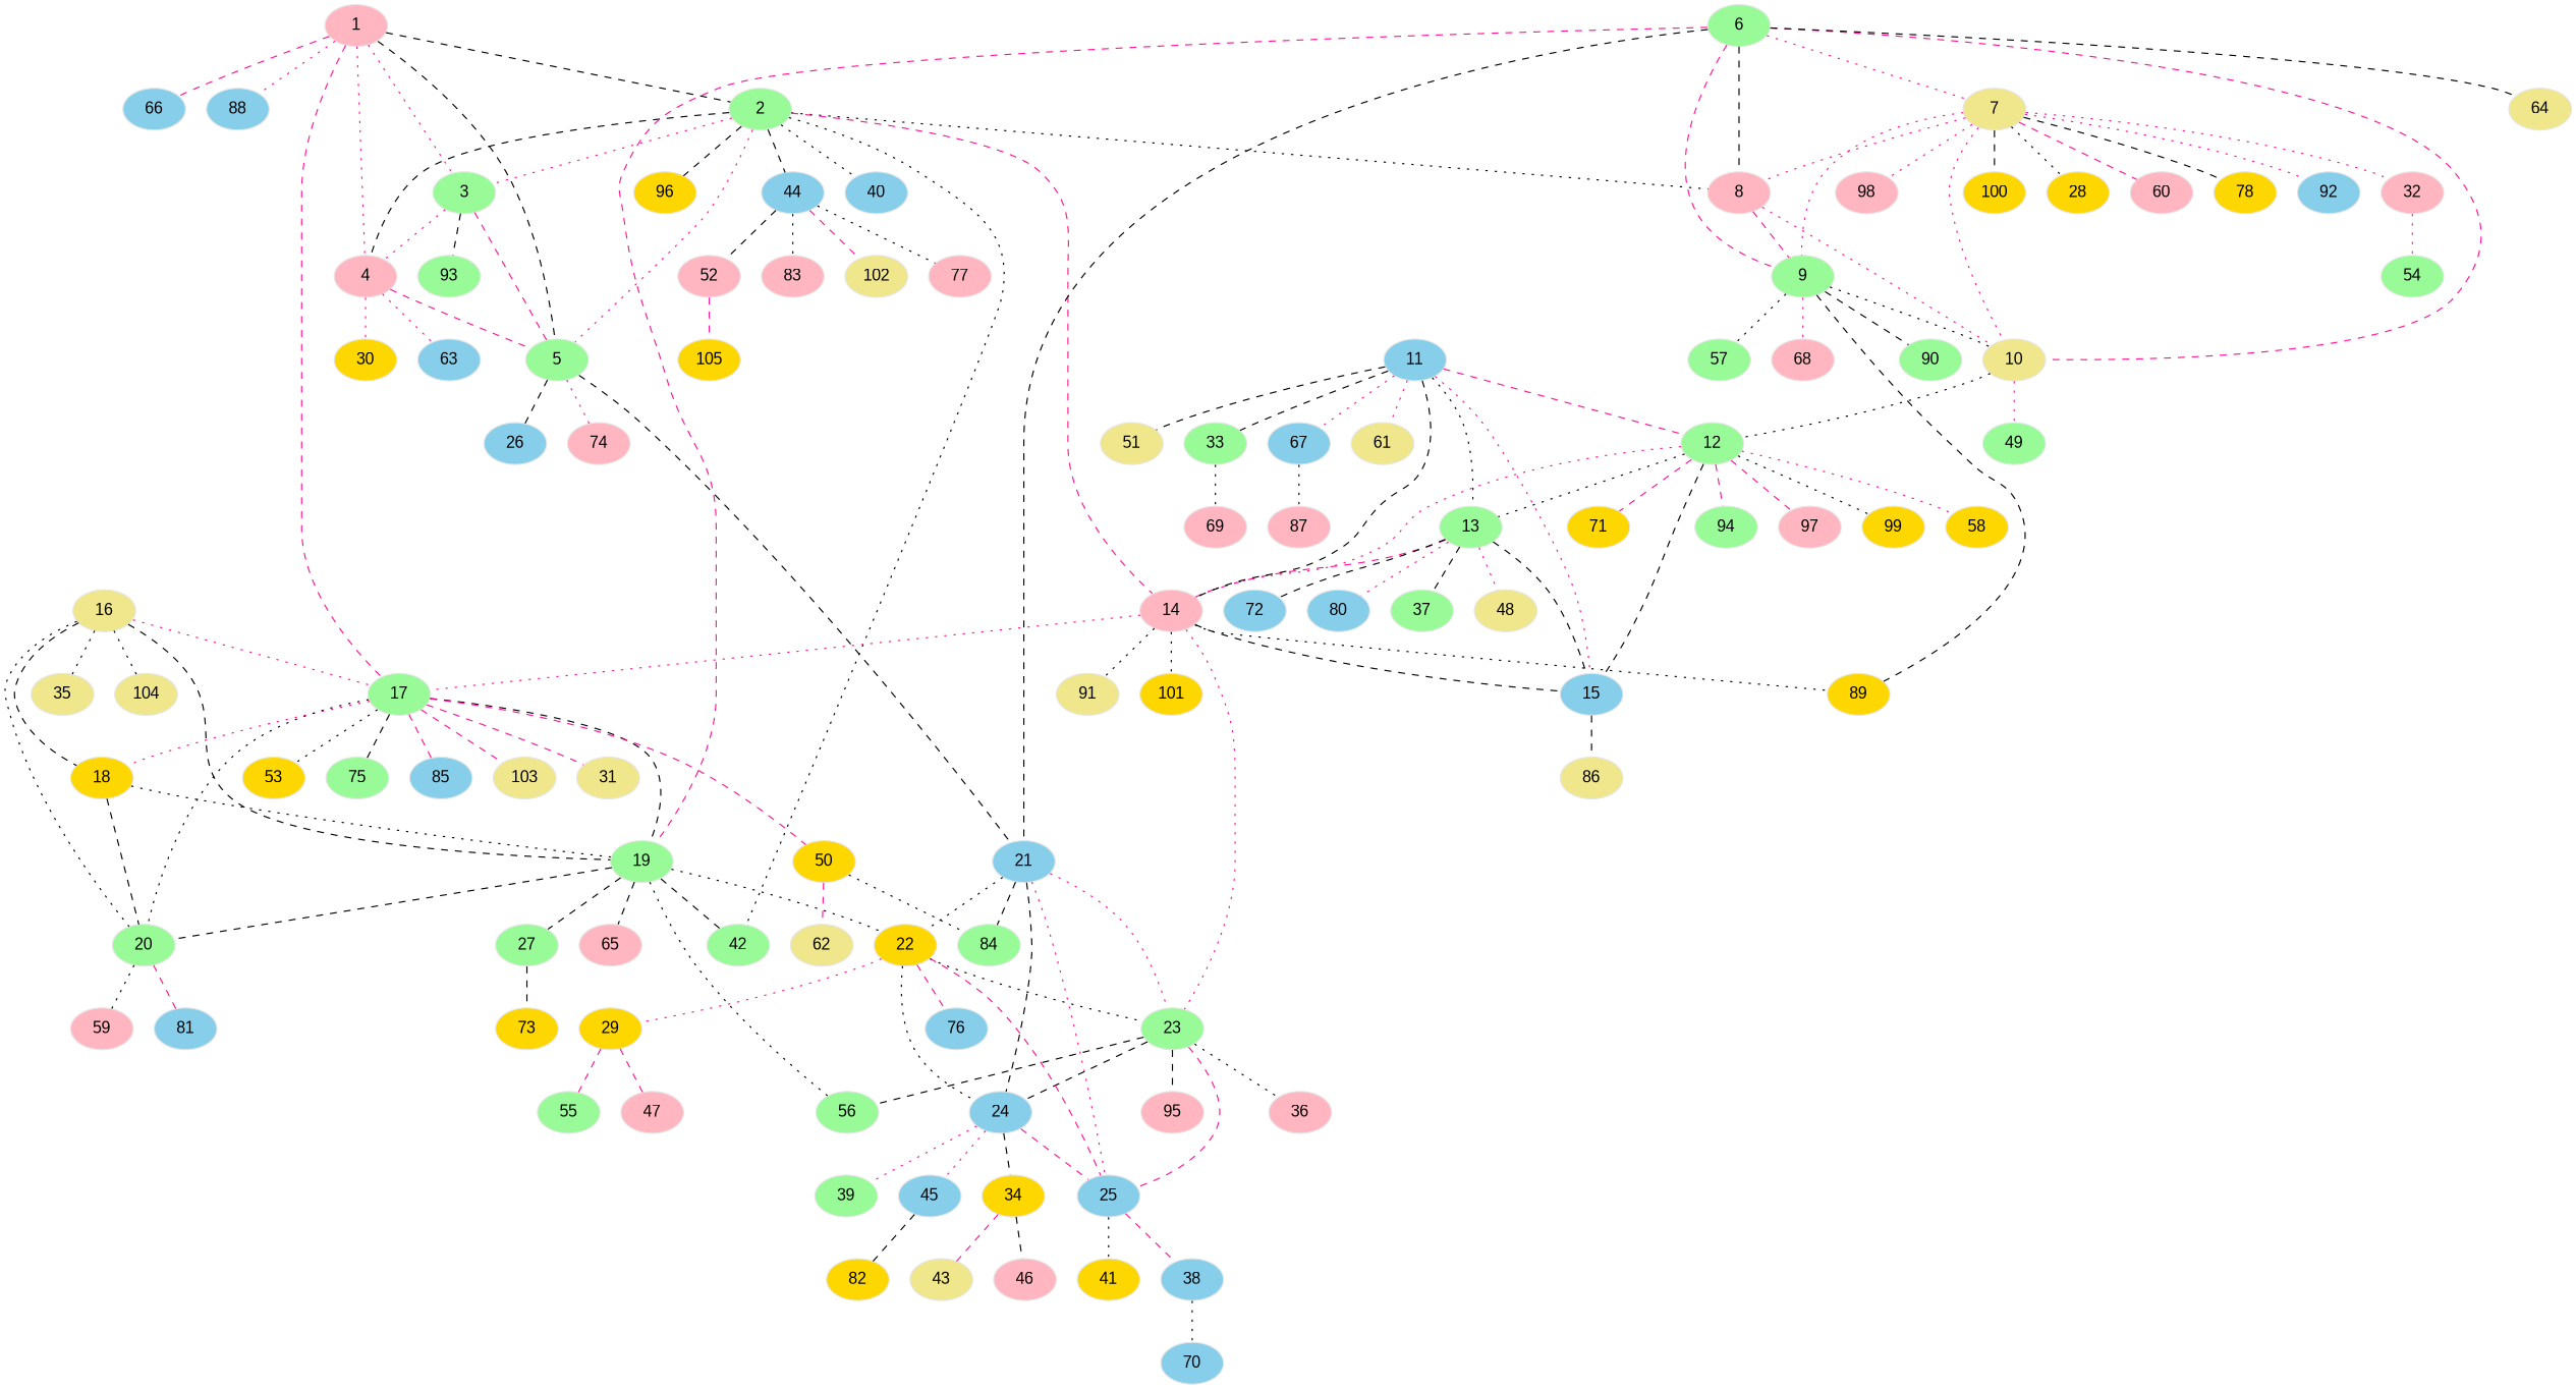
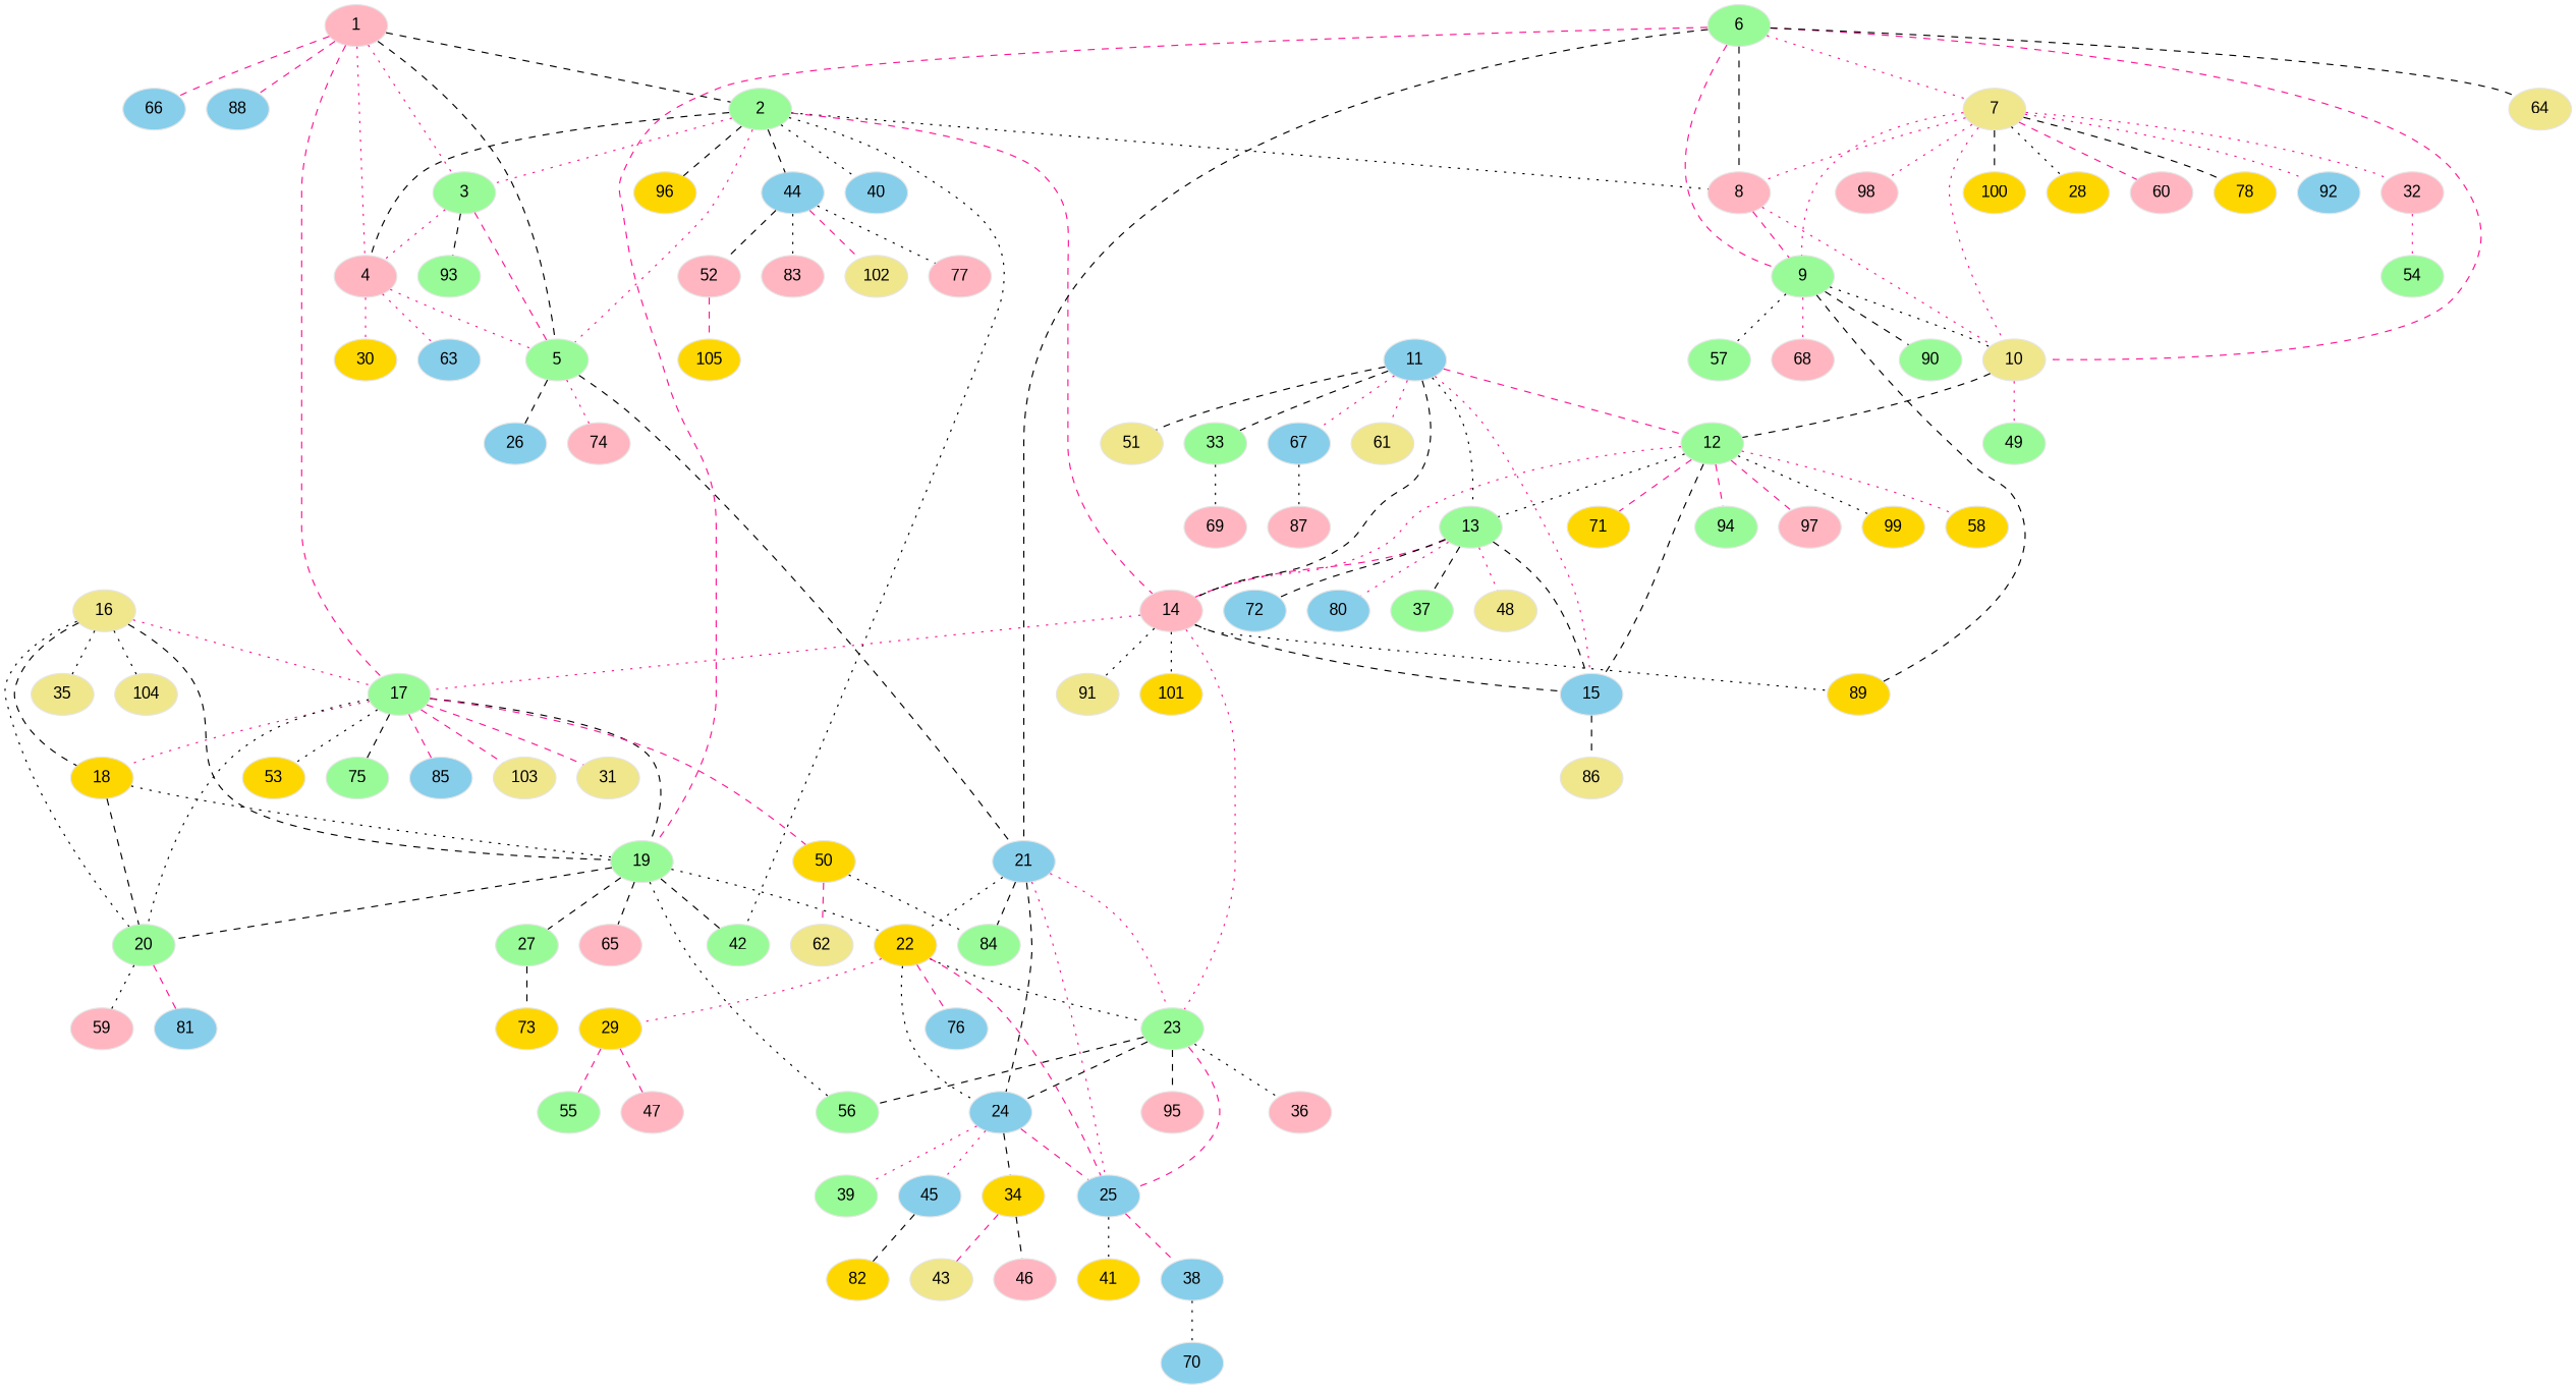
  graph {
    fontname="Liberation Sans"
    node [color=gray90 fillcolor=palegreen fontname="Liberation Sans" style=filled]
    edge [color=black fontname="Liberation Sans" style=dashed]
    1 [fillcolor=lightpink]
    2
    3
    4 [fillcolor=lightpink]
    5
    17
    66 [fillcolor=skyblue]
    88 [fillcolor=skyblue]
    8 [fillcolor=lightpink]
    14 [fillcolor=lightpink]
    40 [fillcolor=skyblue]
    42
    44 [fillcolor=skyblue]
    96 [fillcolor=gold]
    93
    30 [fillcolor=gold]
    63 [fillcolor=skyblue]
    21 [fillcolor=skyblue]
    26 [fillcolor=skyblue]
    74 [fillcolor=lightpink]
    19
    31 [fillcolor=khaki]
    18 [fillcolor=gold]
    20
    50 [fillcolor=gold]
    53 [fillcolor=gold]
    75
    85 [fillcolor=skyblue]
    103 [fillcolor=khaki]
    9
    10 [fillcolor=khaki]
    89 [fillcolor=gold]
    15 [fillcolor=skyblue]
    23
    91 [fillcolor=khaki]
    101 [fillcolor=gold]
    52 [fillcolor=lightpink]
    77 [fillcolor=lightpink]
    83 [fillcolor=lightpink]
    102 [fillcolor=khaki]
    22 [fillcolor=gold]
    24 [fillcolor=skyblue]
    25 [fillcolor=skyblue]
    84
    6
    7 [fillcolor=khaki]
    64 [fillcolor=khaki]
    28 [fillcolor=gold]
    32 [fillcolor=lightpink]
    60 [fillcolor=lightpink]
    78 [fillcolor=gold]
    92 [fillcolor=skyblue]
    98 [fillcolor=lightpink]
    100 [fillcolor=gold]
    57
    68 [fillcolor=lightpink]
    90
    12
    49
    27
    56
    65 [fillcolor=lightpink]
    54
    13
    58 [fillcolor=gold]
    71 [fillcolor=gold]
    94
    97 [fillcolor=lightpink]
    99 [fillcolor=gold]
    11 [fillcolor=skyblue]
    33
    51 [fillcolor=khaki]
    61 [fillcolor=khaki]
    67 [fillcolor=skyblue]
    37
    48 [fillcolor=khaki]
    72 [fillcolor=skyblue]
    80 [fillcolor=skyblue]
    86 [fillcolor=khaki]
    69 [fillcolor=lightpink]
    87 [fillcolor=lightpink]
    36 [fillcolor=lightpink]
    95 [fillcolor=lightpink]
    16 [fillcolor=khaki]
    35 [fillcolor=khaki]
    104 [fillcolor=khaki]
    59 [fillcolor=lightpink]
    81 [fillcolor=skyblue]
    62 [fillcolor=khaki]
    29 [fillcolor=gold]
    76 [fillcolor=skyblue]
    73 [fillcolor=gold]
    34 [fillcolor=gold]
    39
    45 [fillcolor=skyblue]
    38 [fillcolor=skyblue]
    41 [fillcolor=gold]
    47 [fillcolor=lightpink]
    55
    43 [fillcolor=khaki]
    46 [fillcolor=lightpink]
    82 [fillcolor=gold]
    70 [fillcolor=skyblue]
    105 [fillcolor=gold]
    1 -- 2
    1 -- 3 [color=deeppink style=dotted]
    1 -- 4 [color=deeppink style=dotted]
    1 -- 5
    1 -- 17 [color=deeppink]
    1 -- 66 [color=deeppink]
-   1 -- 88 [color=deeppink style=dotted]
+   1 -- 88 [color=deeppink]
    2 -- 3 [color=deeppink style=dotted]
    2 -- 4
    2 -- 5 [color=deeppink style=dotted]
    2 -- 8 [style=dotted]
    2 -- 14 [color=deeppink]
    2 -- 40 [style=dotted]
    2 -- 42 [style=dotted]
    2 -- 44
    2 -- 96
    3 -- 4 [color=deeppink style=dotted]
    3 -- 5 [color=deeppink]
    3 -- 93
-   4 -- 5 [color=deeppink]
+   4 -- 5 [color=deeppink style=dotted]
    4 -- 30 [color=deeppink style=dotted]
    4 -- 63 [color=deeppink style=dotted]
    5 -- 21
    5 -- 26
    5 -- 74 [color=deeppink style=dotted]
    17 -- 19
    17 -- 31 [color=deeppink]
    17 -- 18 [color=deeppink style=dotted]
    17 -- 20 [style=dotted]
    17 -- 50 [color=deeppink]
    17 -- 53 [style=dotted]
    17 -- 75
    17 -- 85 [color=deeppink]
    17 -- 103 [color=deeppink]
    8 -- 9 [color=deeppink]
    8 -- 10 [color=deeppink style=dotted]
    14 -- 17 [color=deeppink style=dotted]
    14 -- 89 [style=dotted]
    14 -- 15
    14 -- 23 [color=deeppink style=dotted]
    14 -- 91 [style=dotted]
    14 -- 101 [style=dotted]
    44 -- 52
    44 -- 77 [style=dotted]
    44 -- 83 [style=dotted]
    44 -- 102 [color=deeppink]
    21 -- 23 [color=deeppink style=dotted]
    21 -- 22 [style=dotted]
    21 -- 24
    21 -- 25 [color=deeppink style=dotted]
    21 -- 84
    19 -- 42
    19 -- 20
    19 -- 22 [style=dotted]
    19 -- 27
    19 -- 56 [style=dotted]
    19 -- 65
    18 -- 19 [style=dotted]
    18 -- 20
    20 -- 59 [style=dotted]
    20 -- 81 [color=deeppink]
    50 -- 84 [style=dotted]
    50 -- 62 [color=deeppink]
    9 -- 10 [style=dotted]
    9 -- 89
    9 -- 57 [style=dotted]
    9 -- 68 [color=deeppink style=dotted]
    9 -- 90
-   10 -- 12 [style=dotted]
+   10 -- 12
    10 -- 49 [color=deeppink style=dotted]
    15 -- 86
    23 -- 24
    23 -- 25 [color=deeppink]
    23 -- 56
    23 -- 36 [style=dotted]
    23 -- 95
    52 -- 105 [color=deeppink]
    22 -- 23 [style=dotted]
    22 -- 24 [style=dotted]
    22 -- 25 [color=deeppink]
    22 -- 29 [color=deeppink style=dotted]
    22 -- 76 [color=deeppink]
    24 -- 25 [color=deeppink]
    24 -- 34
    24 -- 39 [color=deeppink style=dotted]
    24 -- 45 [color=deeppink style=dotted]
    25 -- 38 [color=deeppink]
    25 -- 41 [style=dotted]
    6 -- 8
    6 -- 21
    6 -- 19 [color=deeppink]
    6 -- 9 [color=deeppink]
    6 -- 10 [color=deeppink]
    6 -- 7 [color=deeppink style=dotted]
    6 -- 64
    7 -- 8 [color=deeppink style=dotted]
    7 -- 9 [color=deeppink style=dotted]
    7 -- 10 [color=deeppink style=dotted]
    7 -- 28 [style=dotted]
    7 -- 32 [color=deeppink style=dotted]
    7 -- 60 [color=deeppink]
    7 -- 78
    7 -- 92 [color=deeppink style=dotted]
    7 -- 98 [color=deeppink style=dotted]
    7 -- 100
    32 -- 54 [color=deeppink style=dotted]
    12 -- 14 [color=deeppink style=dotted]
    12 -- 15
    12 -- 13 [style=dotted]
    12 -- 58 [color=deeppink style=dotted]
    12 -- 71 [color=deeppink]
    12 -- 94 [color=deeppink]
    12 -- 97 [color=deeppink]
    12 -- 99 [style=dotted]
    27 -- 73
    13 -- 14 [color=deeppink]
    13 -- 15
    13 -- 37
    13 -- 48 [color=deeppink style=dotted]
    13 -- 72
    13 -- 80 [color=deeppink style=dotted]
    11 -- 14
    11 -- 15 [color=deeppink style=dotted]
    11 -- 12 [color=deeppink]
    11 -- 13 [style=dotted]
    11 -- 33
    11 -- 51
    11 -- 61 [color=deeppink style=dotted]
    11 -- 67 [color=deeppink style=dotted]
    33 -- 69 [style=dotted]
    67 -- 87 [style=dotted]
    16 -- 17 [color=deeppink style=dotted]
    16 -- 19
    16 -- 18
    16 -- 20 [style=dotted]
    16 -- 35 [style=dotted]
    16 -- 104 [style=dotted]
    29 -- 47 [color=deeppink]
    29 -- 55 [color=deeppink]
    34 -- 43 [color=deeppink]
    34 -- 46
    45 -- 82
    38 -- 70 [style=dotted]
  }
